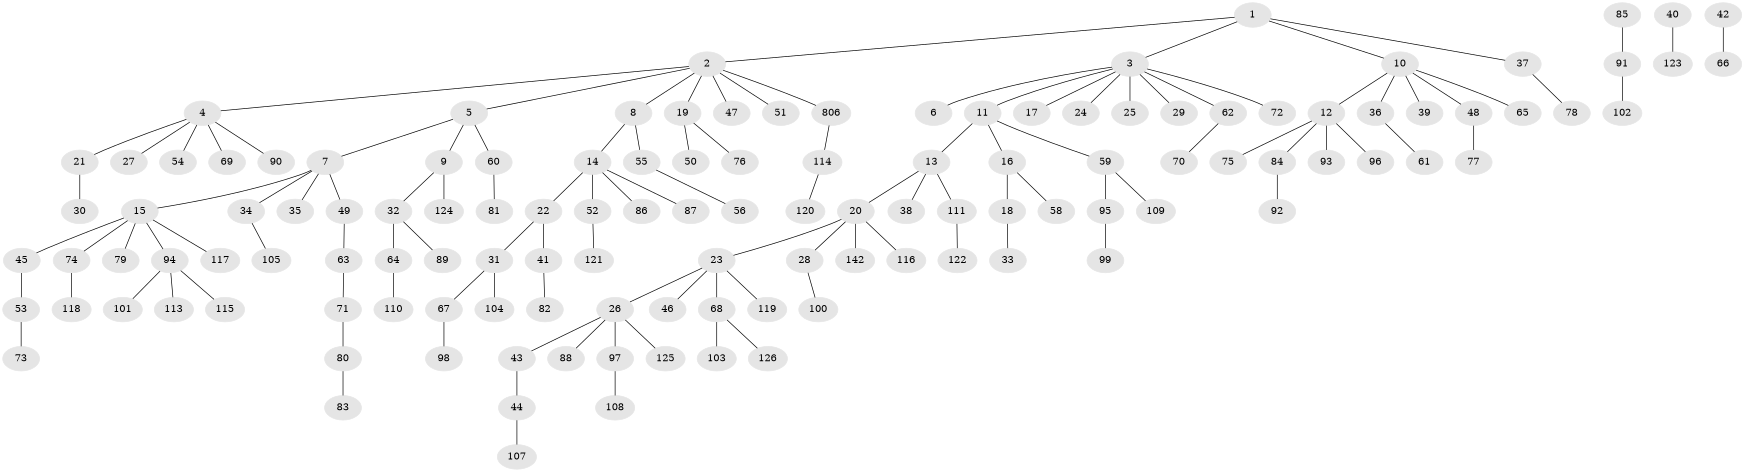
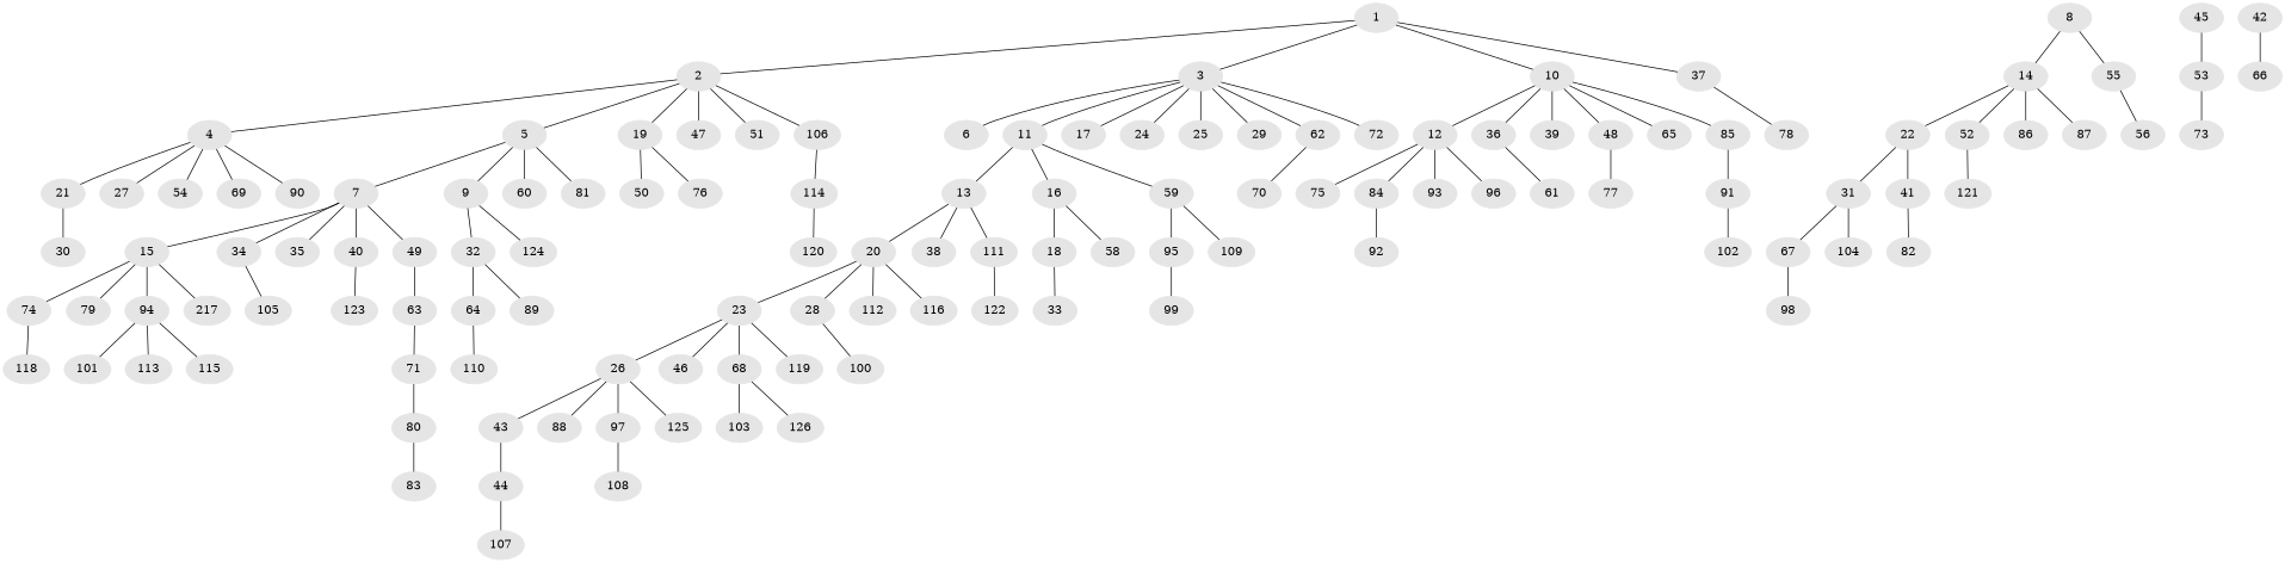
  graph {
    node [color=gray90 style=filled]
    1
    2
    3
    10
    37
    4
    5
    8
    19
    47
    51
-   106 [label=806]
+   106
    6
    11
    17
    24
    25
    29
    62
    72
    12
    36
    39
    48
    65
    85
    78
    21
    27
    54
    69
    90
    7
    9
    60
    14
    55
    50
    76
    114
    13
    16
    59
    70
    30
    15
    34
    35
    40
    49
    32
    124
    81
    45
    74
    79
    94
-   117
+   117 [label=217]
    105
    123
    63
    22
    52
    86
    87
    56
    64
    89
    75
    84
    93
    96
    61
    42
    66
    77
    91
    20
    38
    111
    18
    58
    95
    109
    92
    23
    28
-   112 [label=142]
+   112
    116
    122
    31
    41
    121
    53
    118
    101
    113
    115
    33
    26
    46
    68
    119
    100
    67
    104
    82
    43
    88
    97
    125
    103
    126
    44
    108
    98
    110
    107
    73
    71
    99
    80
    83
    102
    120
    1 -- 2
    1 -- 3
    1 -- 10
    1 -- 37
    2 -- 4
    2 -- 5
-   2 -- 8
    2 -- 19
    2 -- 47
    2 -- 51
    2 -- 106
    3 -- 6
    3 -- 11
    3 -- 17
    3 -- 24
    3 -- 25
    3 -- 29
    3 -- 62
    3 -- 72
    10 -- 12
    10 -- 36
    10 -- 39
    10 -- 48
    10 -- 65
+   10 -- 85
    37 -- 78
    4 -- 21
    4 -- 27
    4 -- 54
    4 -- 69
    4 -- 90
    5 -- 7
    5 -- 9
    5 -- 60
    8 -- 14
    8 -- 55
    19 -- 50
    19 -- 76
    106 -- 114
    11 -- 13
    11 -- 16
    11 -- 59
    62 -- 70
    12 -- 75
    12 -- 84
    12 -- 93
    12 -- 96
    36 -- 61
    48 -- 77
    85 -- 91
    21 -- 30
    7 -- 15
    7 -- 34
    7 -- 35
+   7 -- 40
    7 -- 49
    9 -- 32
    9 -- 124
-   60 -- 81
+   5 -- 81
    14 -- 22
    14 -- 52
    14 -- 86
    14 -- 87
    55 -- 56
    114 -- 120
    13 -- 20
    13 -- 38
    13 -- 111
    16 -- 18
    16 -- 58
    59 -- 95
    59 -- 109
-   15 -- 45
    15 -- 74
    15 -- 79
    15 -- 94
    15 -- 117
    34 -- 105
    40 -- 123
    49 -- 63
    32 -- 64
    32 -- 89
    45 -- 53
    74 -- 118
    94 -- 101
    94 -- 113
    94 -- 115
    63 -- 71
    22 -- 31
    22 -- 41
    52 -- 121
    64 -- 110
    84 -- 92
    42 -- 66
    91 -- 102
    20 -- 23
    20 -- 28
    20 -- 112
    20 -- 116
    111 -- 122
    18 -- 33
    95 -- 99
    23 -- 26
    23 -- 46
    23 -- 68
    23 -- 119
    28 -- 100
    31 -- 67
    31 -- 104
    41 -- 82
    53 -- 73
    26 -- 43
    26 -- 88
    26 -- 97
    26 -- 125
    68 -- 103
    68 -- 126
    67 -- 98
    43 -- 44
    97 -- 108
    44 -- 107
    71 -- 80
    80 -- 83
  }
